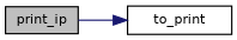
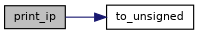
  digraph {
    rankdir=LR
    node [color=black fontname=Helvetica fontsize=10 shape=record style=filled]
    n1 [fillcolor=grey75 fontcolor=black height=0.2 label=print_ip width=0.4]
-   n2 [fillcolor=white height=0.2 label=to_print width=0.4]
+   n2 [fillcolor=white height=0.2 label=to_unsigned width=0.4]
    n1 -> n2 [color=midnightblue fontname=Helvetica fontsize=10 labelfontname=Helvetica labelfontsize=10 style=solid]
  }
